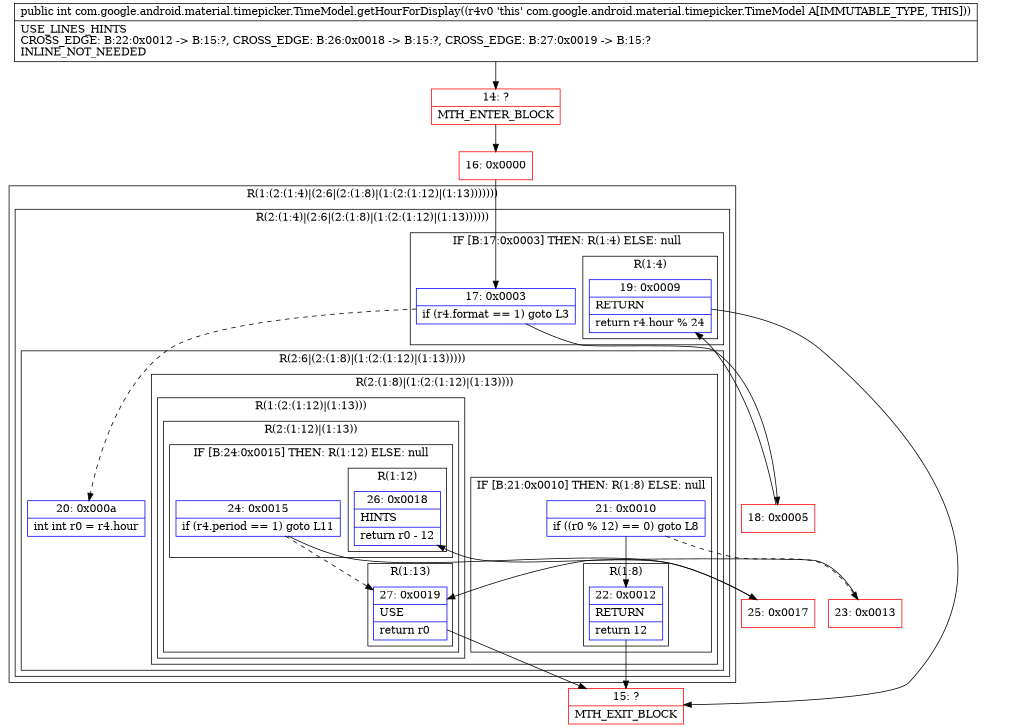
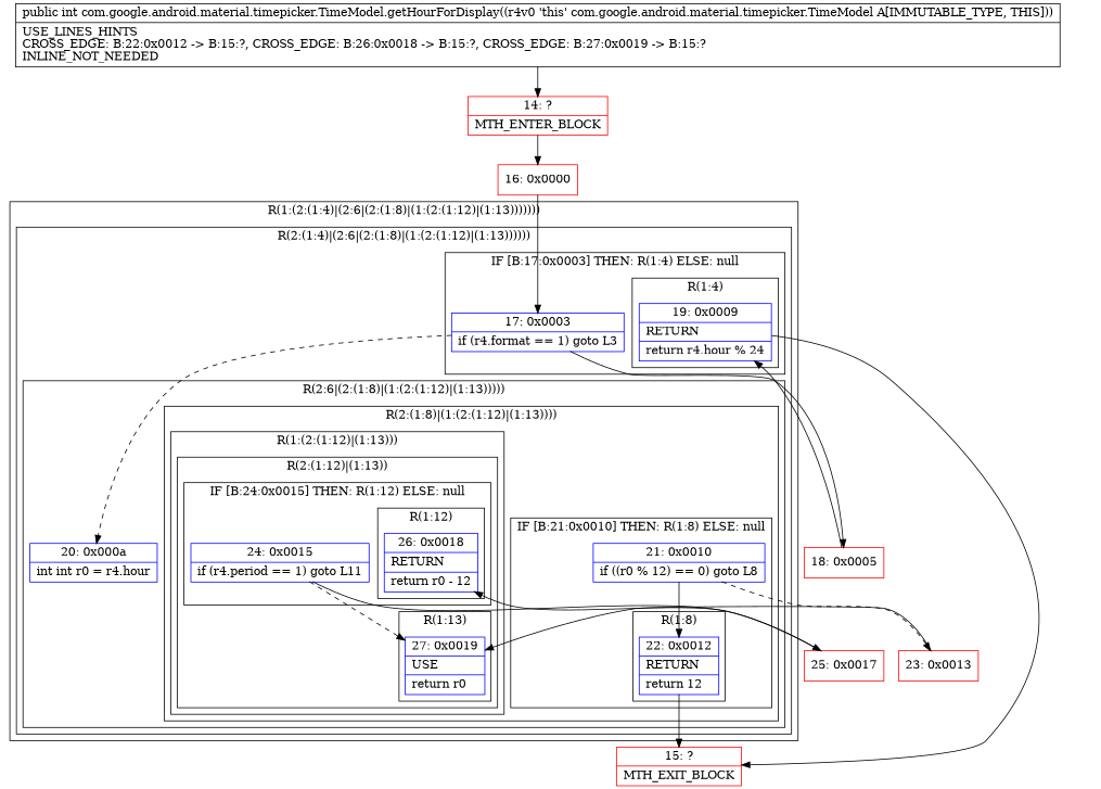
  digraph {
    node [color=blue shape=record]
    n1 [label="{19\:\ 0x0009|RETURN\l|return r4.hour % 24\l}"]
    n2 [label="{17\:\ 0x0003|if (r4.format == 1) goto L3\l}"]
    n3 [label="{22\:\ 0x0012|RETURN\l|return 12\l}"]
    n4 [label="{21\:\ 0x0010|if ((r0 % 12) == 0) goto L8\l}"]
-   n5 [label="{26\:\ 0x0018|HINTS\l|return r0 \- 12\l}"]
+   n5 [label="{26\:\ 0x0018|RETURN\l|return r0 \- 12\l}"]
    n6 [label="{24\:\ 0x0015|if (r4.period == 1) goto L11\l}"]
    n7 [label="{27\:\ 0x0019|USE\l|return r0\l}"]
    n8 [label="{20\:\ 0x000a|int int r0 = r4.hour\l}"]
    n9 [color=red label="{15\:\ ?|MTH_EXIT_BLOCK\l}"]
    n10 [color=red label="{18\:\ 0x0005}"]
    n11 [color=red label="{23\:\ 0x0013}"]
    n12 [color=red label="{25\:\ 0x0017}"]
    n13 [color=red label="{14\:\ ?|MTH_ENTER_BLOCK\l}"]
    n14 [color=red label="{16\:\ 0x0000}"]
    n15 [label="{public int com.google.android.material.timepicker.TimeModel.getHourForDisplay((r4v0 'this' com.google.android.material.timepicker.TimeModel A[IMMUTABLE_TYPE, THIS]))  | USE_LINES_HINTS\lCROSS_EDGE: B:22:0x0012 \-\> B:15:?, CROSS_EDGE: B:26:0x0018 \-\> B:15:?, CROSS_EDGE: B:27:0x0019 \-\> B:15:?\lINLINE_NOT_NEEDED\l}" color=""]
    subgraph cluster_1 {
      label="R(1:(2:(1:4)|(2:6|(2:(1:8)|(1:(2:(1:12)|(1:13)))))))"
      subgraph cluster_2 {
        label="R(2:(1:4)|(2:6|(2:(1:8)|(1:(2:(1:12)|(1:13))))))"
        subgraph cluster_3 {
          label="IF [B:17:0x0003] THEN: R(1:4) ELSE: null"
          n2
          subgraph cluster_4 {
            label="R(1:4)"
            n1
          }
        }
        subgraph cluster_5 {
          label="R(2:6|(2:(1:8)|(1:(2:(1:12)|(1:13)))))"
          n8
          subgraph cluster_6 {
            label="R(2:(1:8)|(1:(2:(1:12)|(1:13))))"
            subgraph cluster_7 {
              label="IF [B:21:0x0010] THEN: R(1:8) ELSE: null"
              n4
              subgraph cluster_8 {
                label="R(1:8)"
                n3
              }
            }
            subgraph cluster_9 {
              label="R(1:(2:(1:12)|(1:13)))"
              subgraph cluster_10 {
                label="R(2:(1:12)|(1:13))"
                subgraph cluster_11 {
                  label="IF [B:24:0x0015] THEN: R(1:12) ELSE: null"
                  n6
                  subgraph cluster_12 {
                    label="R(1:12)"
                    n5
                  }
                }
                subgraph cluster_13 {
                  label="R(1:13)"
                  n7
                }
              }
            }
          }
        }
      }
    }
    n1 -> n9
    n2 -> n8 [style=dashed]
    n2 -> n10
    n3 -> n9
    n4 -> n3
    n4 -> n11 [style=dashed]
    n6 -> n7 [style=dashed]
    n6 -> n12
-   n7 -> n9
    n10 -> n1
    n11 -> n7
    n12 -> n5
    n13 -> n14
    n14 -> n2
    n15 -> n13
  }
